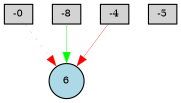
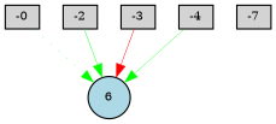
  digraph {
    node [fillcolor=lightgray fontsize=9 shape=box style=filled]
    edge [color=green style=solid]
    n1 [height=0.2 label=-0 width=0.2]
    n2 [fillcolor=lightblue height=0.2 label=6 shape=circle width=0.2]
-   -2 [height=0.2 width=0.2 label=-8]
+   -2 [height=0.2 width=0.2]
+   -3 [height=0.2 width=0.2]
    -4 [height=0.2 width=0.2]
-   -5 [height=0.2 width=0.2]
-   n1 -> n2 [color=red penwidth=0.15449381051822111 style=dotted]
+   -5 [height=0.2 width=0.2 label=-7]
+   n1 -> n2 [penwidth=0.15449381051822111 style=dotted]
    -2 -> n2 [penwidth=0.3674434026097749]
-   -4 -> n2 [color=red penwidth=0.26017506970172233]
+   -3 -> n2 [color=red penwidth=0.4035257282199316]
+   -4 -> n2 [penwidth=0.26017506970172233]
  }
